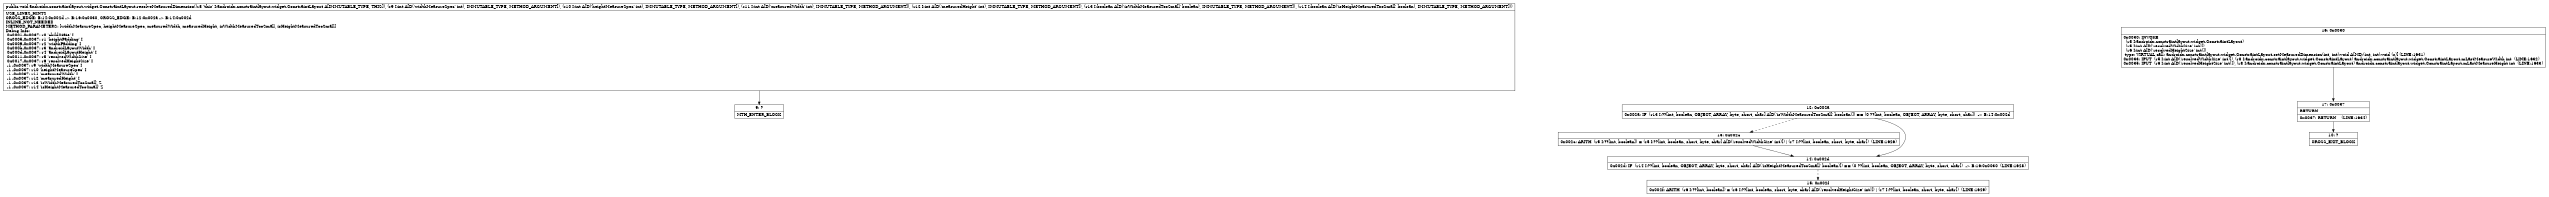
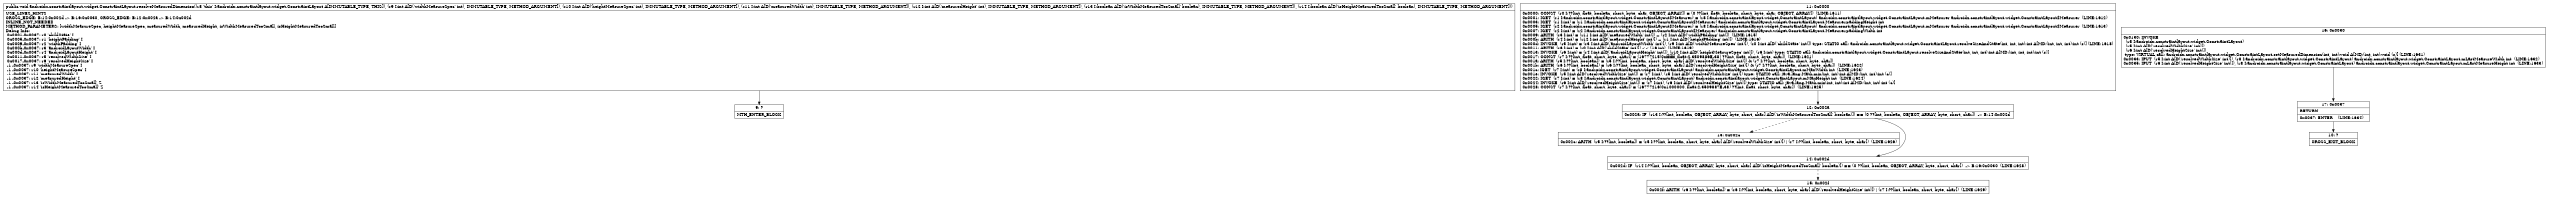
  digraph {
    node [shape=record]
    n1 [label="{9\:\ ?|MTH_ENTER_BLOCK\l}"]
+   n2 [label="{11\:\ 0x0000|0x0000: CONST  (r0 I:??[int, float, boolean, short, byte, char, OBJECT, ARRAY]) = (0 ??[int, float, boolean, short, byte, char, OBJECT, ARRAY])  (LINE:1611)\l0x0001: IGET  (r1 I:androidx.constraintlayout.widget.ConstraintLayout$Measurer) = (r8 I:androidx.constraintlayout.widget.ConstraintLayout) androidx.constraintlayout.widget.ConstraintLayout.mMeasurer androidx.constraintlayout.widget.ConstraintLayout$Measurer  (LINE:1612)\l0x0003: IGET  (r1 I:int) = (r1 I:androidx.constraintlayout.widget.ConstraintLayout$Measurer) androidx.constraintlayout.widget.ConstraintLayout.Measurer.paddingHeight int \l0x0005: IGET  (r2 I:androidx.constraintlayout.widget.ConstraintLayout$Measurer) = (r8 I:androidx.constraintlayout.widget.ConstraintLayout) androidx.constraintlayout.widget.ConstraintLayout.mMeasurer androidx.constraintlayout.widget.ConstraintLayout$Measurer  (LINE:1613)\l0x0007: IGET  (r2 I:int) = (r2 I:androidx.constraintlayout.widget.ConstraintLayout$Measurer) androidx.constraintlayout.widget.ConstraintLayout.Measurer.paddingWidth int \l0x0009: ARITH  (r3 I:int) = (r11 I:int A[D('measuredWidth' int)]) + (r2 I:int A[D('widthPadding' int)])  (LINE:1615)\l0x000b: ARITH  (r4 I:int) = (r12 I:int A[D('measuredHeight' int)]) + (r1 I:int A[D('heightPadding' int)])  (LINE:1616)\l0x000d: INVOKE  (r5 I:int) = (r3 I:int A[D('androidLayoutWidth' int)]), (r9 I:int A[D('widthMeasureSpec' int)]), (r0 I:int A[D('childState' int)]) type: STATIC call: androidx.constraintlayout.widget.ConstraintLayout.resolveSizeAndState(int, int, int):int A[MD:(int, int, int):int (s)] (LINE:1618)\l0x0011: ARITH  (r6 I:int) = (r0 I:int A[D('childState' int)]) \<\< (16 int)  (LINE:1619)\l0x0013: INVOKE  (r6 I:int) = (r4 I:int A[D('androidLayoutHeight' int)]), (r10 I:int A[D('heightMeasureSpec' int)]), (r6 I:int) type: STATIC call: androidx.constraintlayout.widget.ConstraintLayout.resolveSizeAndState(int, int, int):int A[MD:(int, int, int):int (s)]\l0x0017: CONST  (r7 I:??[int, float, short, byte, char]) = (16777215(0xffffff, float:2.3509886E\-38) ??[int, float, short, byte, char])  (LINE:1621)\l0x001a: ARITH  (r5 I:??[int, boolean]) = (r5 I:??[int, boolean, short, byte, char] A[D('resolvedWidthSize' int)]) & (r7 I:??[int, boolean, short, byte, char]) \l0x001b: ARITH  (r6 I:??[int, boolean]) = (r6 I:??[int, boolean, short, byte, char] A[D('resolvedHeightSize' int)]) & (r7 I:??[int, boolean, short, byte, char])  (LINE:1622)\l0x001c: IGET  (r7 I:int) = (r8 I:androidx.constraintlayout.widget.ConstraintLayout) androidx.constraintlayout.widget.ConstraintLayout.mMaxWidth int  (LINE:1623)\l0x001e: INVOKE  (r5 I:int A[D('resolvedWidthSize' int)]) = (r7 I:int), (r5 I:int A[D('resolvedWidthSize' int)]) type: STATIC call: java.lang.Math.min(int, int):int A[MD:(int, int):int (c)]\l0x0022: IGET  (r7 I:int) = (r8 I:androidx.constraintlayout.widget.ConstraintLayout) androidx.constraintlayout.widget.ConstraintLayout.mMaxHeight int  (LINE:1624)\l0x0024: INVOKE  (r6 I:int A[D('resolvedHeightSize' int)]) = (r7 I:int), (r6 I:int A[D('resolvedHeightSize' int)]) type: STATIC call: java.lang.Math.min(int, int):int A[MD:(int, int):int (c)]\l0x0028: CONST  (r7 I:??[int, float, short, byte, char]) = (16777216(0x1000000, float:2.3509887E\-38) ??[int, float, short, byte, char])  (LINE:1625)\l}"]
    n3 [label="{12\:\ 0x002a|0x002a: IF  (r13 I:??[int, boolean, OBJECT, ARRAY, byte, short, char] A[D('isWidthMeasuredTooSmall' boolean)]) == (0 ??[int, boolean, OBJECT, ARRAY, byte, short, char])  \-\> B:14:0x002d \l}"]
    n4 [label="{13\:\ 0x002c|0x002c: ARITH  (r5 I:??[int, boolean]) = (r5 I:??[int, boolean, short, byte, char] A[D('resolvedWidthSize' int)]) \| (r7 I:??[int, boolean, short, byte, char])  (LINE:1626)\l}"]
    n5 [label="{14\:\ 0x002d|0x002d: IF  (r14 I:??[int, boolean, OBJECT, ARRAY, byte, short, char] A[D('isHeightMeasuredTooSmall' boolean)]) == (0 ??[int, boolean, OBJECT, ARRAY, byte, short, char])  \-\> B:16:0x0030  (LINE:1628)\l}"]
    n6 [label="{15\:\ 0x002f|0x002f: ARITH  (r6 I:??[int, boolean]) = (r6 I:??[int, boolean, short, byte, char] A[D('resolvedHeightSize' int)]) \| (r7 I:??[int, boolean, short, byte, char])  (LINE:1629)\l}"]
-   n7 [label="{16\:\ 0x0030|0x0030: INVOKE  \l  (r8 I:androidx.constraintlayout.widget.ConstraintLayout)\l  (r5 I:int A[D('resolvedWidthSize' int)])\l  (r6 I:int A[D('resolvedHeightSize' int)])\l type: VIRTUAL call: androidx.constraintlayout.widget.ConstraintLayout.setMeasuredDimension(int, int):void A[MD:(int, int):void (s)] (LINE:1631)\l0x0033: IPUT  (r5 I:int A[D('resolvedWidthSize' int)]), (r8 I:androidx.constraintlayout.widget.ConstraintLayout) androidx.constraintlayout.widget.ConstraintLayout.mLastMeasureWidth int  (LINE:1632)\l0x0035: IPUT  (r6 I:int A[D('resolvedHeightSize' int)]), (r8 I:androidx.constraintlayout.widget.ConstraintLayout) androidx.constraintlayout.widget.ConstraintLayout.mLastMeasureHeight int  (LINE:1633)\l}"]
-   n8 [label="{17\:\ 0x0037|RETURN\l|0x0037: RETURN    (LINE:1634)\l}"]
+   n7 [label="{16\:\ 0x0030|0x0130: INVOKE  \l  (r8 I:androidx.constraintlayout.widget.ConstraintLayout)\l  (r5 I:int A[D('resolvedWidthSize' int)])\l  (r6 I:int A[D('resolvedHeightSize' int)])\l type: VIRTUAL call: androidx.constraintlayout.widget.ConstraintLayout.setMeasuredDimension(int, int):void A[MD:(int, int):void (s)] (LINE:1631)\l0x0033: IPUT  (r5 I:int A[D('resolvedWidthSize' int)]), (r8 I:androidx.constraintlayout.widget.ConstraintLayout) androidx.constraintlayout.widget.ConstraintLayout.mLastMeasureWidth int  (LINE:1632)\l0x0035: IPUT  (r6 I:int A[D('resolvedHeightSize' int)]), (r8 I:androidx.constraintlayout.widget.ConstraintLayout) androidx.constraintlayout.widget.ConstraintLayout.mLastMeasureHeight int  (LINE:1633)\l}"]
+   n8 [label="{17\:\ 0x0037|RETURN\l|0x0037: ENTER    (LINE:1634)\l}"]
    n9 [label="{10\:\ ?|CROSS_EXIT_BLOCK\l}"]
    n10 [label="{public void androidx.constraintlayout.widget.ConstraintLayout.resolveMeasuredDimension((r8 'this' I:androidx.constraintlayout.widget.ConstraintLayout A[IMMUTABLE_TYPE, THIS]), (r9 I:int A[D('widthMeasureSpec' int), IMMUTABLE_TYPE, METHOD_ARGUMENT]), (r10 I:int A[D('heightMeasureSpec' int), IMMUTABLE_TYPE, METHOD_ARGUMENT]), (r11 I:int A[D('measuredWidth' int), IMMUTABLE_TYPE, METHOD_ARGUMENT]), (r12 I:int A[D('measuredHeight' int), IMMUTABLE_TYPE, METHOD_ARGUMENT]), (r13 I:boolean A[D('isWidthMeasuredTooSmall' boolean), IMMUTABLE_TYPE, METHOD_ARGUMENT]), (r14 I:boolean A[D('isHeightMeasuredTooSmall' boolean), IMMUTABLE_TYPE, METHOD_ARGUMENT]))  | USE_LINES_HINTS\lCROSS_EDGE: B:14:0x002d \-\> B:16:0x0030, CROSS_EDGE: B:12:0x002a \-\> B:14:0x002d\lINLINE_NOT_NEEDED\lMETHOD_PARAMETERS: [widthMeasureSpec, heightMeasureSpec, measuredWidth, measuredHeight, isWidthMeasuredTooSmall, isHeightMeasuredTooSmall]\lDebug Info:\l  0x0001\-0x0037: r0 'childState' I\l  0x0005\-0x0037: r1 'heightPadding' I\l  0x0009\-0x0037: r2 'widthPadding' I\l  0x000b\-0x0037: r3 'androidLayoutWidth' I\l  0x000d\-0x0037: r4 'androidLayoutHeight' I\l  0x0011\-0x0037: r5 'resolvedWidthSize' I\l  0x0017\-0x0037: r6 'resolvedHeightSize' I\l  \-1 \-0x0037: r9 'widthMeasureSpec' I\l  \-1 \-0x0037: r10 'heightMeasureSpec' I\l  \-1 \-0x0037: r11 'measuredWidth' I\l  \-1 \-0x0037: r12 'measuredHeight' I\l  \-1 \-0x0037: r13 'isWidthMeasuredTooSmall' Z\l  \-1 \-0x0037: r14 'isHeightMeasuredTooSmall' Z\l}"]
+   n2 -> n3
    n3 -> n4 [style=dashed]
    n3 -> n5
-   n4 -> n5
    n5 -> n6 [style=dashed]
    n7 -> n8
    n8 -> n9
    n10 -> n1
  }
